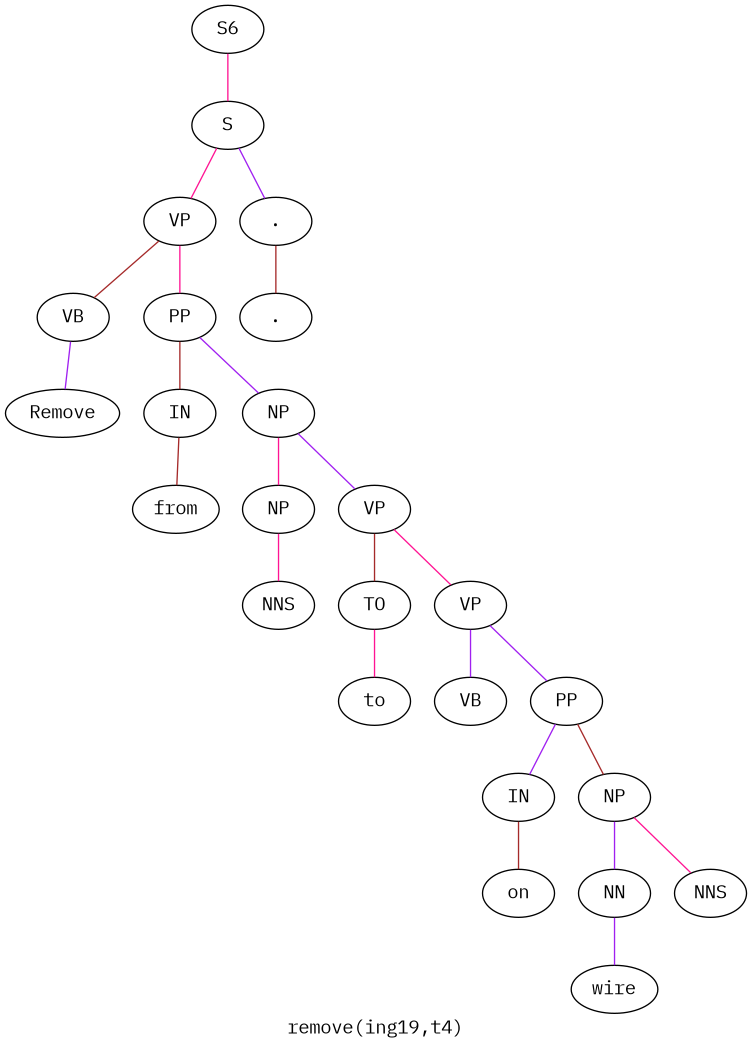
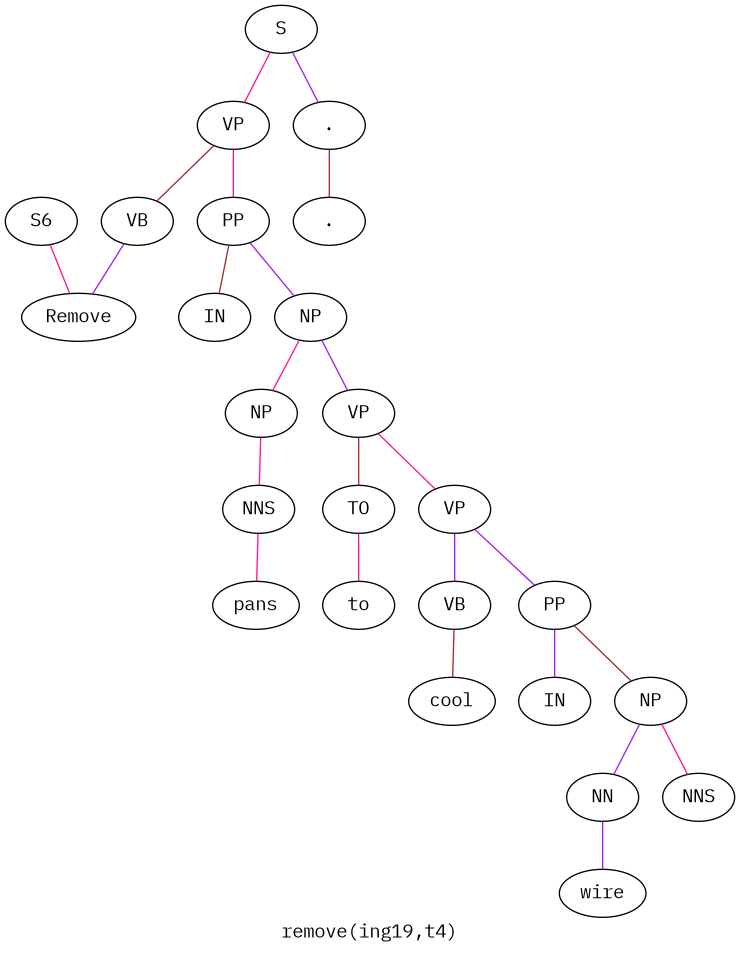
  graph {
    fontname="IBM Plex Mono"
    label="remove(ing19,t4)"
    node [fontname="IBM Plex Mono"]
    edge [color=deeppink fontname="IBM Plex Mono"]
    n1 [label=S6]
    n2 [label=S]
    n3 [label=VP]
    n4 [label="."]
    n5 [label=VB]
    n6 [label=PP]
    n7 [label="."]
    n8 [label=Remove]
    n9 [label=IN]
    n10 [label=NP]
-   n11 [label=from]
    n12 [label=NP]
    n13 [label=VP]
    n14 [label=NNS]
    n15 [label=TO]
    n16 [label=VP]
+   n17 [label=pans]
    n18 [label=to]
    n19 [label=VB]
    n20 [label=PP]
+   n21 [label=cool]
    n22 [label=IN]
    n23 [label=NP]
-   n24 [label=on]
    n25 [label=NN]
    n26 [label=NNS]
    n27 [label=wire]
-   n1 -- n2
+   n1 -- n8
    n2 -- n3
    n2 -- n4 [color=purple]
    n3 -- n5 [color=brown]
    n3 -- n6
    n4 -- n7 [color=brown]
    n5 -- n8 [color=purple]
    n6 -- n9 [color=brown]
    n6 -- n10 [color=purple]
-   n9 -- n11 [color=brown]
    n10 -- n12
    n10 -- n13 [color=purple]
    n12 -- n14
    n13 -- n15 [color=brown]
    n13 -- n16
+   n14 -- n17
    n15 -- n18
    n16 -- n19 [color=purple]
    n16 -- n20 [color=purple]
+   n19 -- n21 [color=brown]
    n20 -- n22 [color=purple]
    n20 -- n23 [color=brown]
-   n22 -- n24 [color=brown]
    n23 -- n25 [color=purple]
    n23 -- n26
    n25 -- n27 [color=purple]
  }
